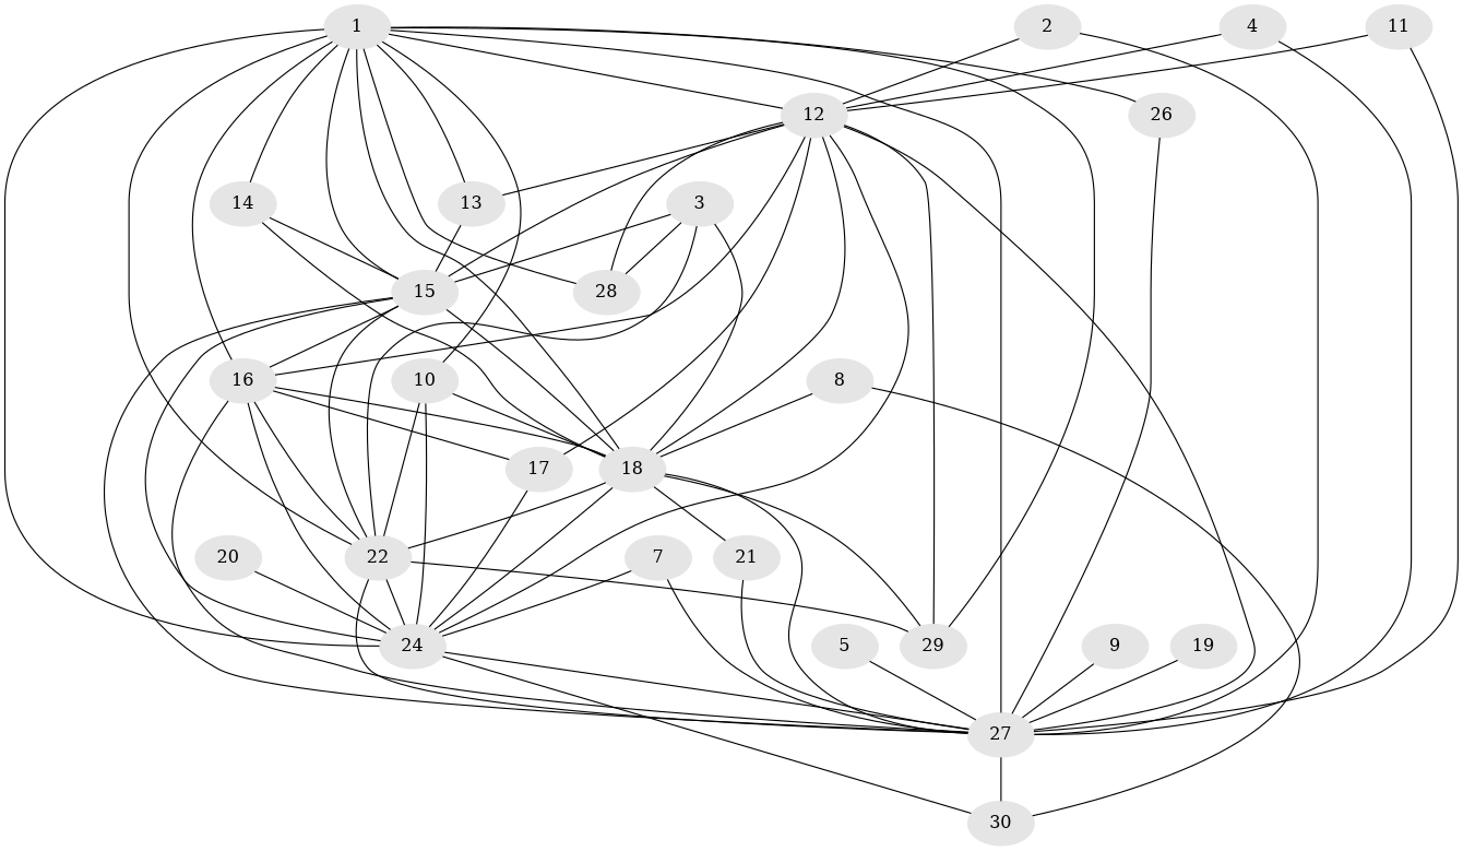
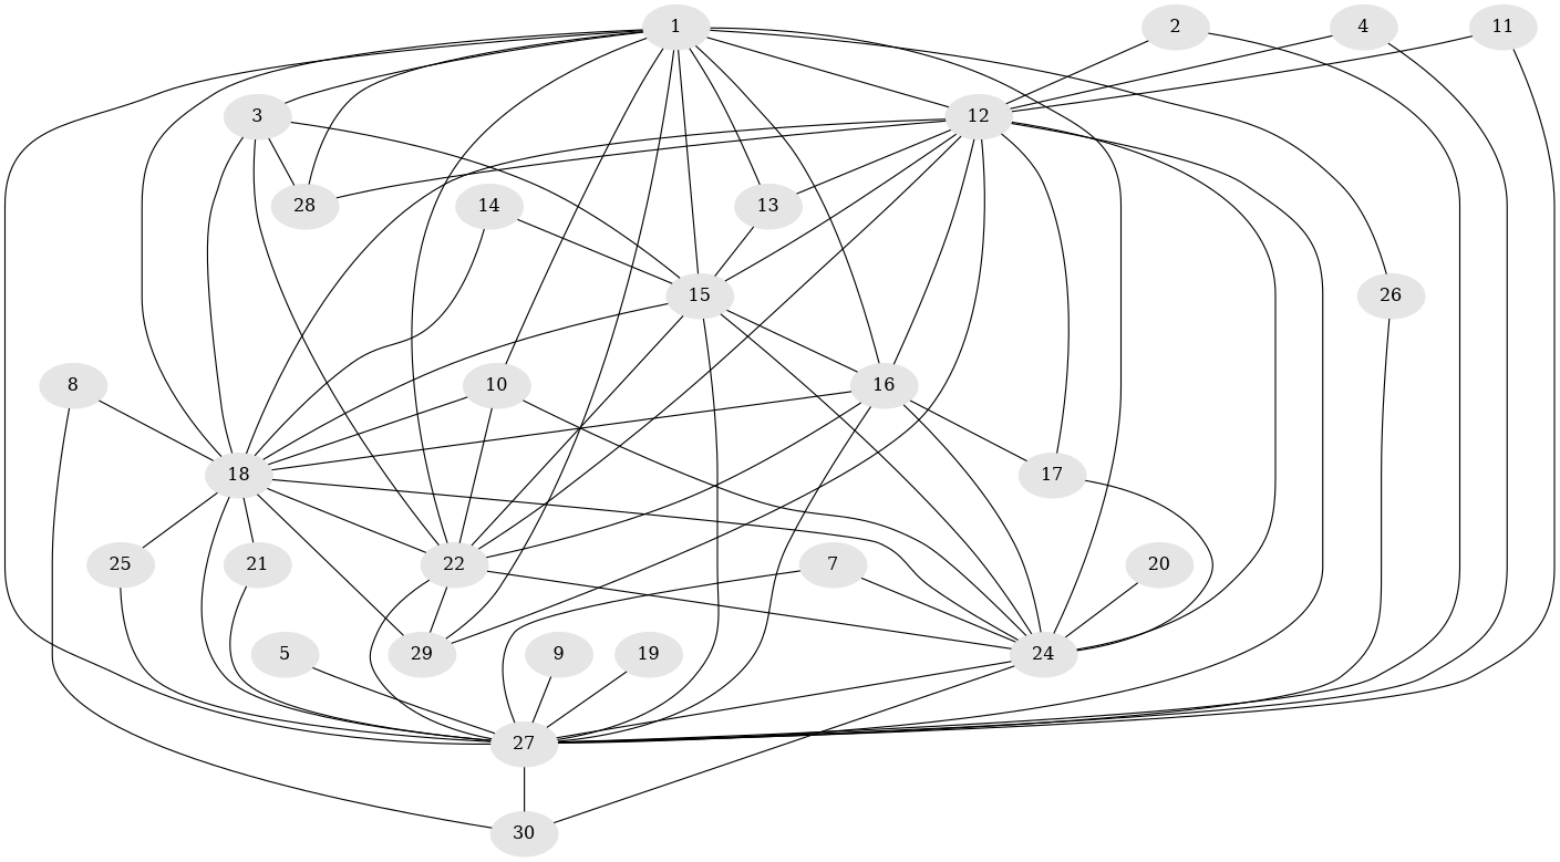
  graph {
    node [color=gray90 style=filled]
    edge [weight=1.0]
    1
    3
    10
    12
    13
    15
    16
    18
    22
    24
    26
    27
    28
    29
    17
    21
+   25
    30
    2
    4
    5
    11
    7
    8
    9
    14
    19
    20
-   1 -- 14
+   1 -- 3
    1 -- 10
    1 -- 12 [weight=4.0]
    1 -- 13
    1 -- 15 [weight=3.0]
    1 -- 16 [weight=3.0]
    1 -- 18 [weight=4.0]
    1 -- 22 [weight=3.0]
    1 -- 24 [weight=4.0]
    1 -- 26
    1 -- 27 [weight=5.0]
    1 -- 28
    1 -- 29
    3 -- 15
    3 -- 18
    3 -- 22
    3 -- 28
    10 -- 18 [weight=2.0]
    10 -- 22
    10 -- 24
    12 -- 13
    12 -- 15
    12 -- 16 [weight=2.0]
    12 -- 18
+   12 -- 22
    12 -- 24 [weight=3.0]
    12 -- 27
    12 -- 28
    12 -- 29
    12 -- 17
    13 -- 15
    15 -- 16 [weight=2.0]
    15 -- 18 [weight=2.0]
    15 -- 22
    15 -- 24
    15 -- 27 [weight=2.0]
    16 -- 18
    16 -- 22
    16 -- 24 [weight=2.0]
    16 -- 27
    16 -- 17
    18 -- 22
    18 -- 24
    18 -- 27
    18 -- 29
    18 -- 21
+   18 -- 25
    22 -- 24 [weight=3.0]
    22 -- 27
    22 -- 29
    24 -- 27
    24 -- 30
    26 -- 27
    27 -- 30
    17 -- 24
    21 -- 27
+   25 -- 27
    2 -- 12
    2 -- 27
    4 -- 12
    4 -- 27
    5 -- 27
    11 -- 12
    11 -- 27
    7 -- 24
    7 -- 27
    8 -- 18
    8 -- 30
    9 -- 27
    14 -- 15
    14 -- 18 [weight=2.0]
    19 -- 27
    20 -- 24
  }
